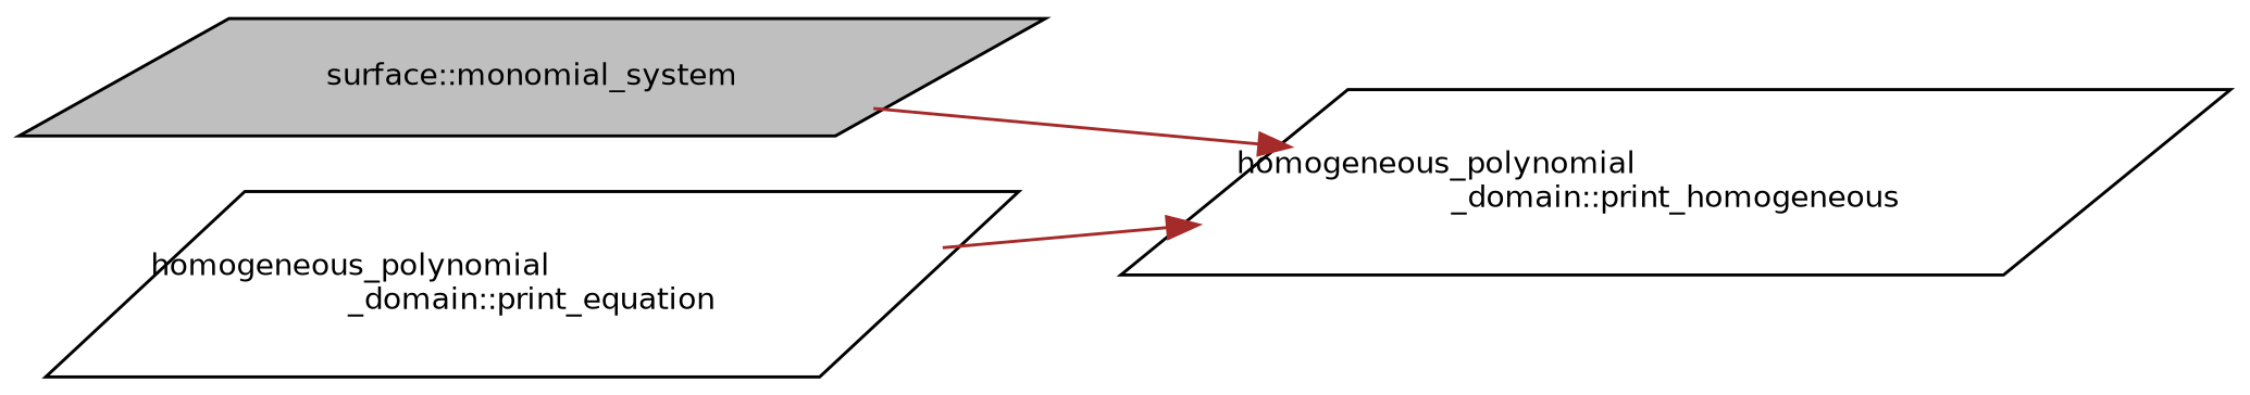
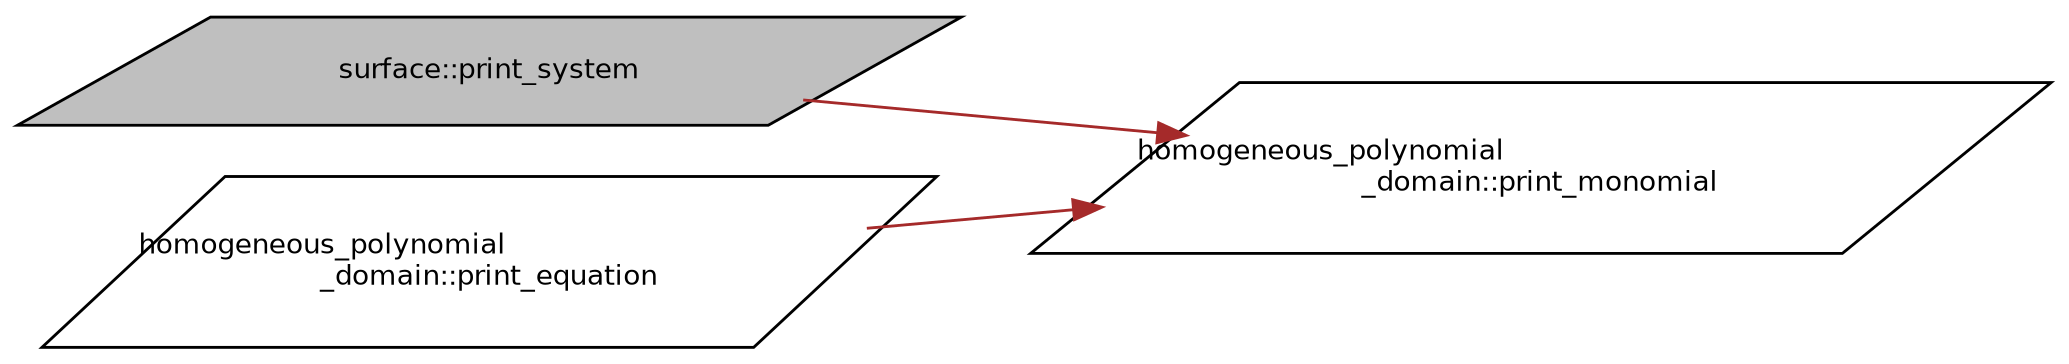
  digraph {
    rankdir=LR
    node [color=black fillcolor=white fontname=Helvetica fontsize=10 shape=parallelogram style=filled]
    edge [color=brown fontname=Helvetica fontsize=10 labelfontname=Helvetica labelfontsize=10 style=solid]
-   n1 [fillcolor=grey75 fontcolor=black height=0.2 label="surface::monomial_system" width=0.4]
-   n2 [height=0.2 label="homogeneous_polynomial\l_domain::print_homogeneous" width=0.4]
+   n1 [fillcolor=grey75 fontcolor=black height=0.2 label="surface::print_system" width=0.4]
+   n2 [height=0.2 label="homogeneous_polynomial\l_domain::print_monomial" width=0.4]
    n3 [height=0.2 label="homogeneous_polynomial\l_domain::print_equation" width=0.4]
    n1 -> n2
    n3 -> n2
  }
